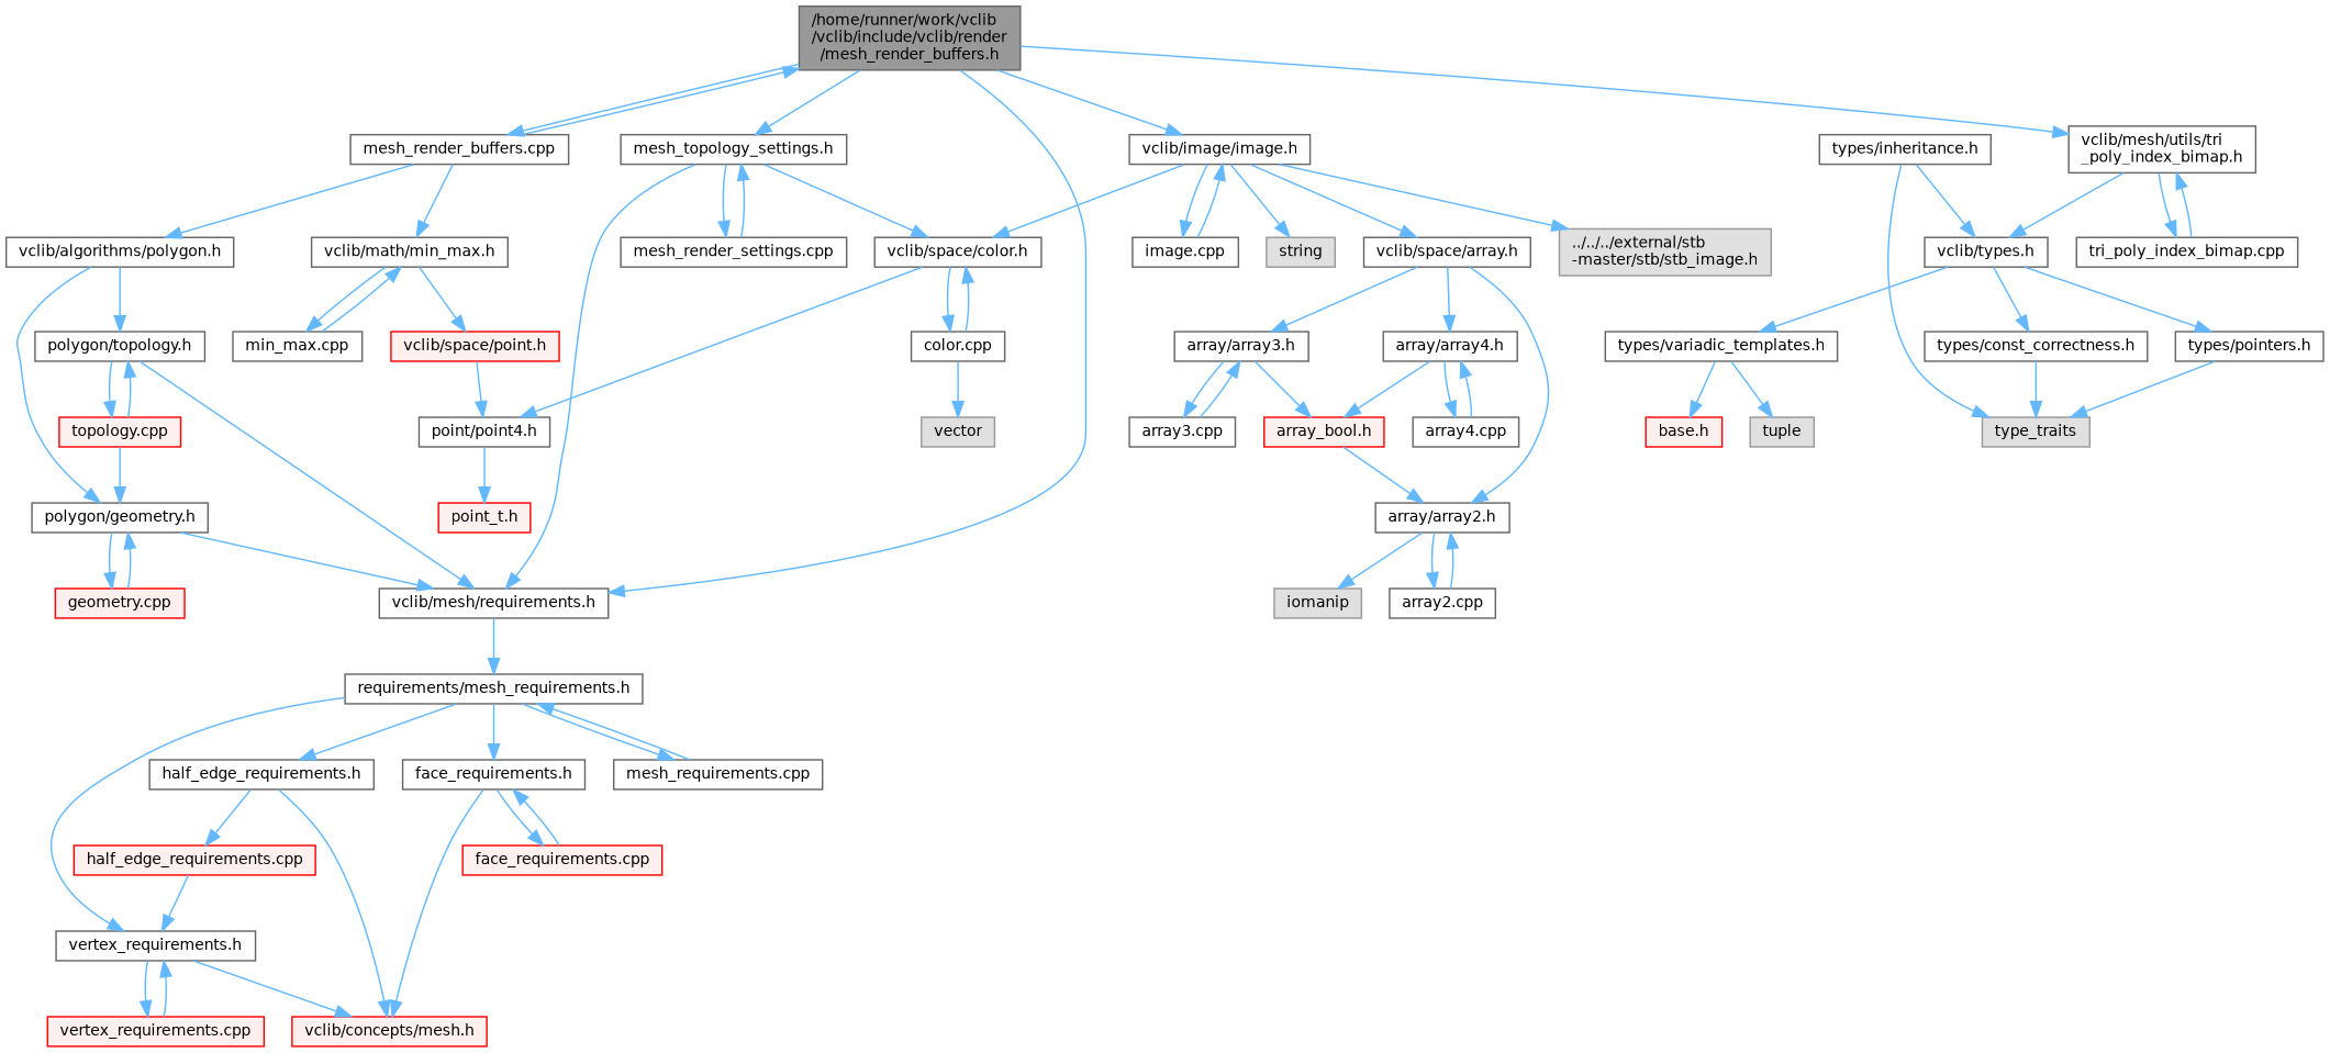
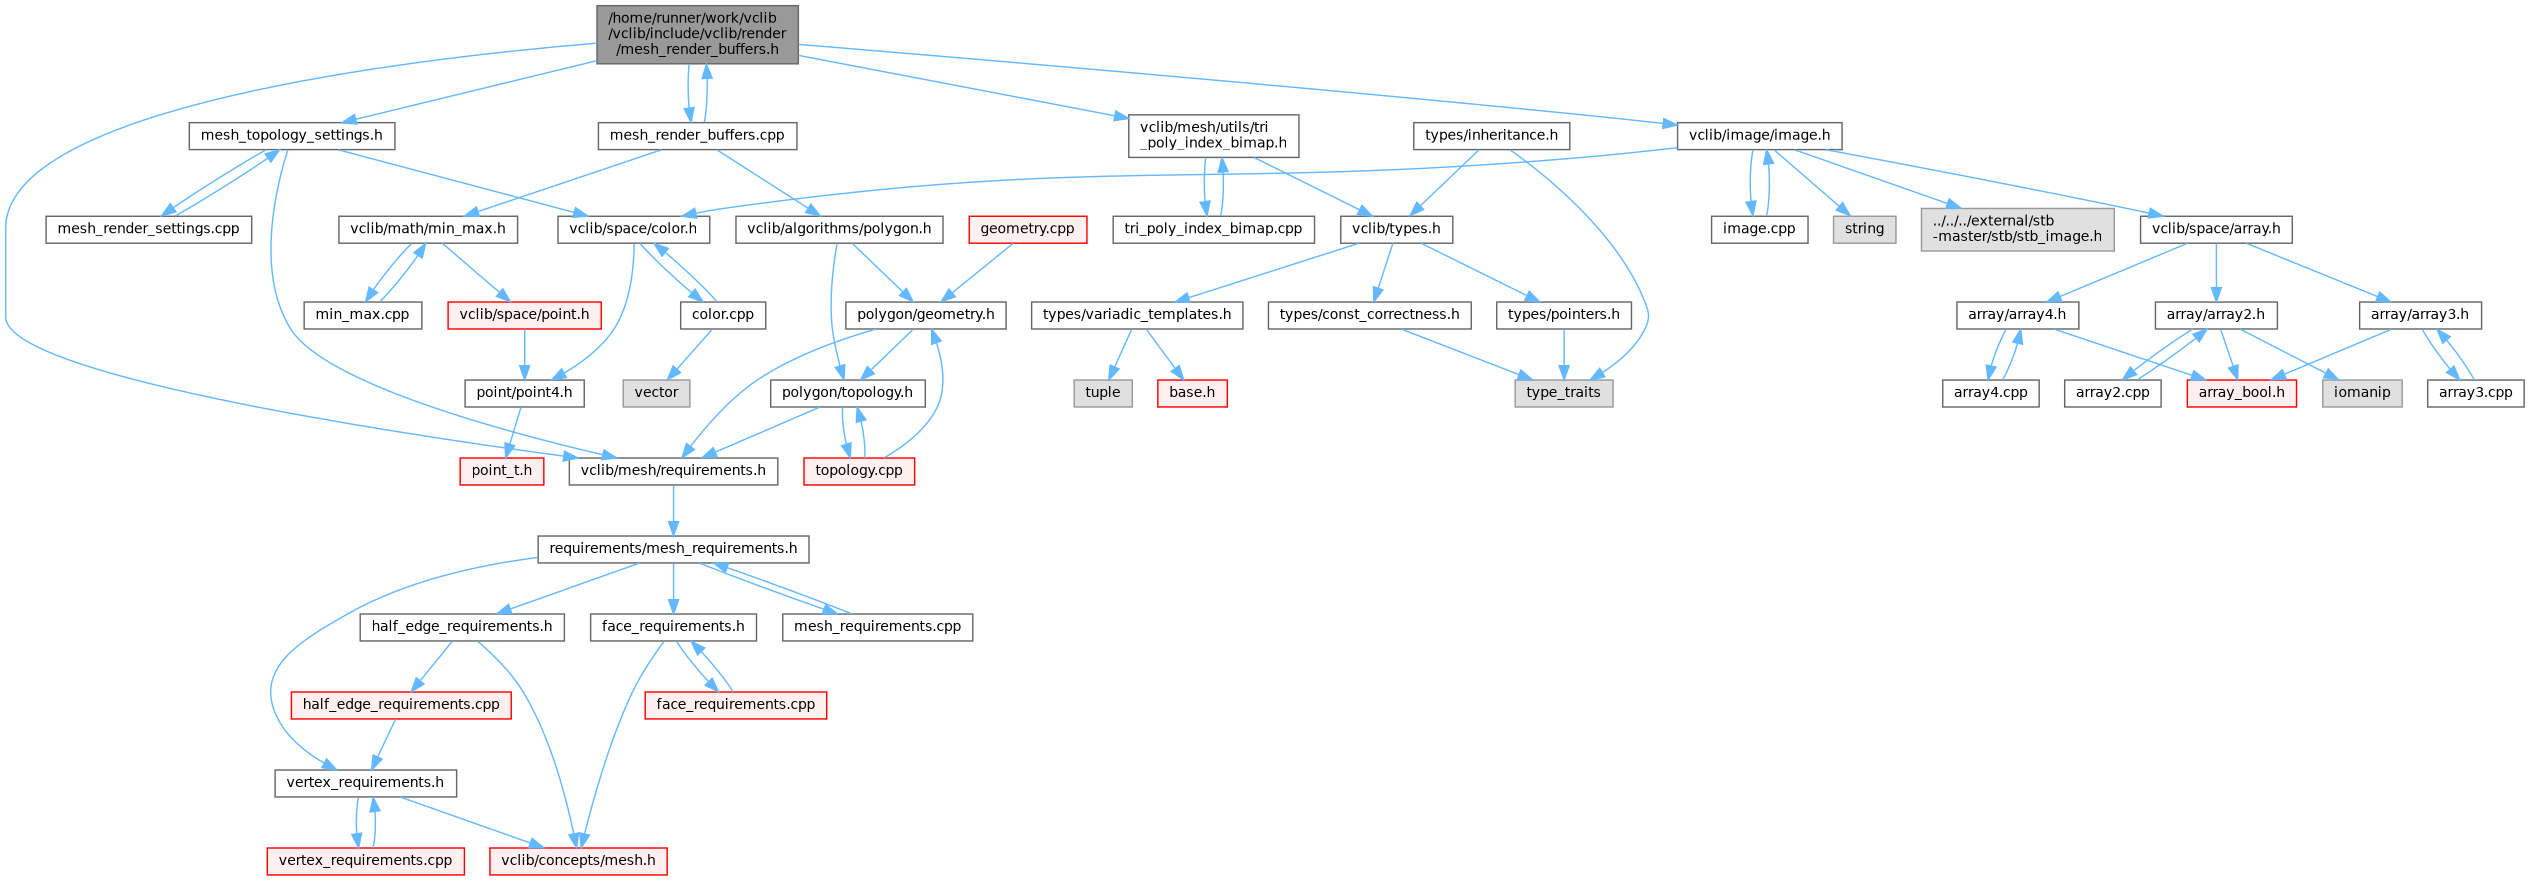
  digraph {
    node [color=grey40 fillcolor=white fontname=Helvetica fontsize=10 shape=box style=filled]
    edge [color=steelblue1 fontname=Helvetica fontsize=10 labelfontname=Helvetica labelfontsize=10 style=solid]
    n1 [color=gray40 fillcolor=grey60 fontcolor=black height=0.2 label="/home/runner/work/vclib\l/vclib/include/vclib/render\l/mesh_render_buffers.h" width=0.4]
    n2 [height=0.2 label="vclib/image/image.h" width=0.4]
    n3 [height=0.2 label="vclib/mesh/requirements.h" width=0.4]
    n4 [height=0.2 label="vclib/mesh/utils/tri\l_poly_index_bimap.h" width=0.4]
    n5 [height=0.2 label="mesh_topology_settings.h" width=0.4]
    n6 [height=0.2 label="mesh_render_buffers.cpp" width=0.4]
    n7 [color=grey60 fillcolor="#E0E0E0" height=0.2 label=string width=0.4]
    n8 [color=grey60 fillcolor="#E0E0E0" height=0.2 label="../../../external/stb\l-master/stb/stb_image.h" width=0.4]
    n9 [height=0.2 label="vclib/space/array.h" width=0.4]
    n10 [height=0.2 label="vclib/space/color.h" width=0.4]
    n11 [height=0.2 label="image.cpp" width=0.4]
    n12 [height=0.2 label="requirements/mesh_requirements.h" width=0.4]
    n13 [height=0.2 label="vclib/types.h" width=0.4]
    n14 [height=0.2 label="tri_poly_index_bimap.cpp" width=0.4]
    n15 [height=0.2 label="mesh_render_settings.cpp" width=0.4]
    n16 [height=0.2 label="vclib/algorithms/polygon.h" width=0.4]
    n17 [height=0.2 label="vclib/math/min_max.h" width=0.4]
    n18 [height=0.2 label="array/array2.h" width=0.4]
    n19 [height=0.2 label="array/array3.h" width=0.4]
    n20 [height=0.2 label="array/array4.h" width=0.4]
    n21 [height=0.2 label="point/point4.h" width=0.4]
    n22 [height=0.2 label="color.cpp" width=0.4]
    n23 [color=grey60 fillcolor="#E0E0E0" height=0.2 label=iomanip width=0.4]
    n24 [color=red fillcolor="#FFF0F0" height=0.2 label="array_bool.h" width=0.4]
    n25 [height=0.2 label="array2.cpp" width=0.4]
    n26 [height=0.2 label="array3.cpp" width=0.4]
    n27 [height=0.2 label="array4.cpp" width=0.4]
    n28 [color=red fillcolor="#FFF0F0" height=0.2 label="point_t.h" width=0.4]
    n29 [color=grey60 fillcolor="#E0E0E0" height=0.2 label=vector width=0.4]
    n30 [height=0.2 label="half_edge_requirements.h" width=0.4]
    n31 [height=0.2 label="vertex_requirements.h" width=0.4]
    n32 [height=0.2 label="face_requirements.h" width=0.4]
    n33 [height=0.2 label="mesh_requirements.cpp" width=0.4]
    n34 [color=red fillcolor="#FFF0F0" height=0.2 label="vclib/concepts/mesh.h" width=0.4]
    n35 [color=red fillcolor="#FFF0F0" height=0.2 label="half_edge_requirements.cpp" width=0.4]
    n36 [color=red fillcolor="#FFF0F0" height=0.2 label="vertex_requirements.cpp" width=0.4]
    n37 [color=red fillcolor="#FFF0F0" height=0.2 label="face_requirements.cpp" width=0.4]
    n38 [height=0.2 label="types/const_correctness.h" width=0.4]
    n39 [height=0.2 label="types/pointers.h" width=0.4]
    n40 [height=0.2 label="types/variadic_templates.h" width=0.4]
    n41 [color=grey60 fillcolor="#E0E0E0" height=0.2 label=type_traits width=0.4]
    n42 [height=0.2 label="types/inheritance.h" width=0.4]
    n43 [color=red fillcolor="#FFF0F0" height=0.2 label="base.h" width=0.4]
    n44 [color=grey60 fillcolor="#E0E0E0" height=0.2 label=tuple width=0.4]
    n45 [height=0.2 label="polygon/geometry.h" width=0.4]
    n46 [height=0.2 label="polygon/topology.h" width=0.4]
    n47 [color=red fillcolor="#FFF0F0" height=0.2 label="vclib/space/point.h" width=0.4]
    n48 [height=0.2 label="min_max.cpp" width=0.4]
    n49 [color=red fillcolor="#FFF0F0" height=0.2 label="geometry.cpp" width=0.4]
    n50 [color=red fillcolor="#FFF0F0" height=0.2 label="topology.cpp" width=0.4]
    n1 -> n2
    n1 -> n3
    n1 -> n4
    n1 -> n5
    n1 -> n6
    n2 -> n7
    n2 -> n8
    n2 -> n9
    n2 -> n10
    n2 -> n11
    n3 -> n12
    n4 -> n13
    n4 -> n14
    n5 -> n3
    n5 -> n10
    n5 -> n15
    n6 -> n1
    n6 -> n16
    n6 -> n17
    n9 -> n18
    n9 -> n19
    n9 -> n20
    n10 -> n21
    n10 -> n22
    n11 -> n2
    n12 -> n30
    n12 -> n31
    n12 -> n32
    n12 -> n33
    n13 -> n38
    n13 -> n39
    n13 -> n40
    n14 -> n4
    n15 -> n5
    n16 -> n45
    n16 -> n46
    n17 -> n47
    n17 -> n48
    n18 -> n23
-   n24 -> n18
+   n18 -> n24
    n18 -> n25
    n19 -> n24
    n19 -> n26
    n20 -> n24
    n20 -> n27
    n21 -> n28
    n22 -> n10
    n22 -> n29
    n25 -> n18
    n26 -> n19
    n27 -> n20
    n30 -> n34
    n30 -> n35
    n31 -> n34
    n31 -> n36
    n32 -> n34
    n32 -> n37
    n33 -> n12
    n35 -> n31
    n36 -> n31
    n37 -> n32
    n38 -> n41
    n39 -> n41
    n40 -> n43
    n40 -> n44
    n42 -> n13
    n42 -> n41
    n45 -> n3
-   n45 -> n49
+   n45 -> n46
    n46 -> n3
    n46 -> n50
    n47 -> n21
    n48 -> n17
    n49 -> n45
    n50 -> n45
    n50 -> n46
  }
